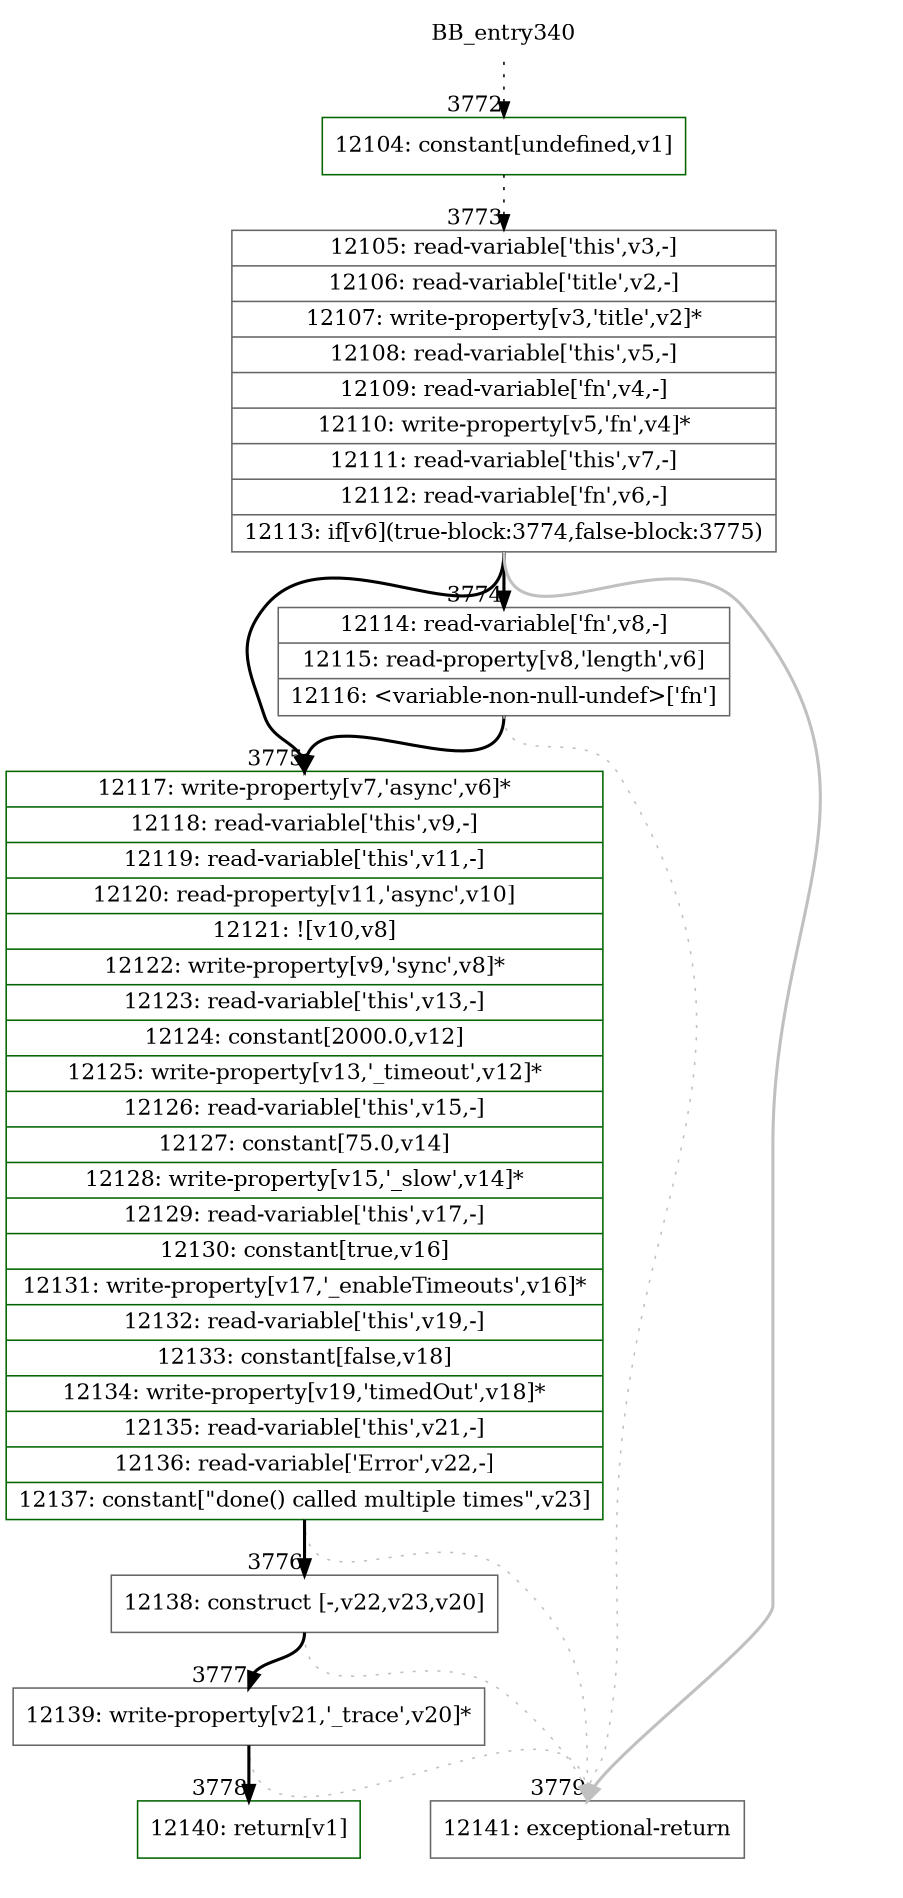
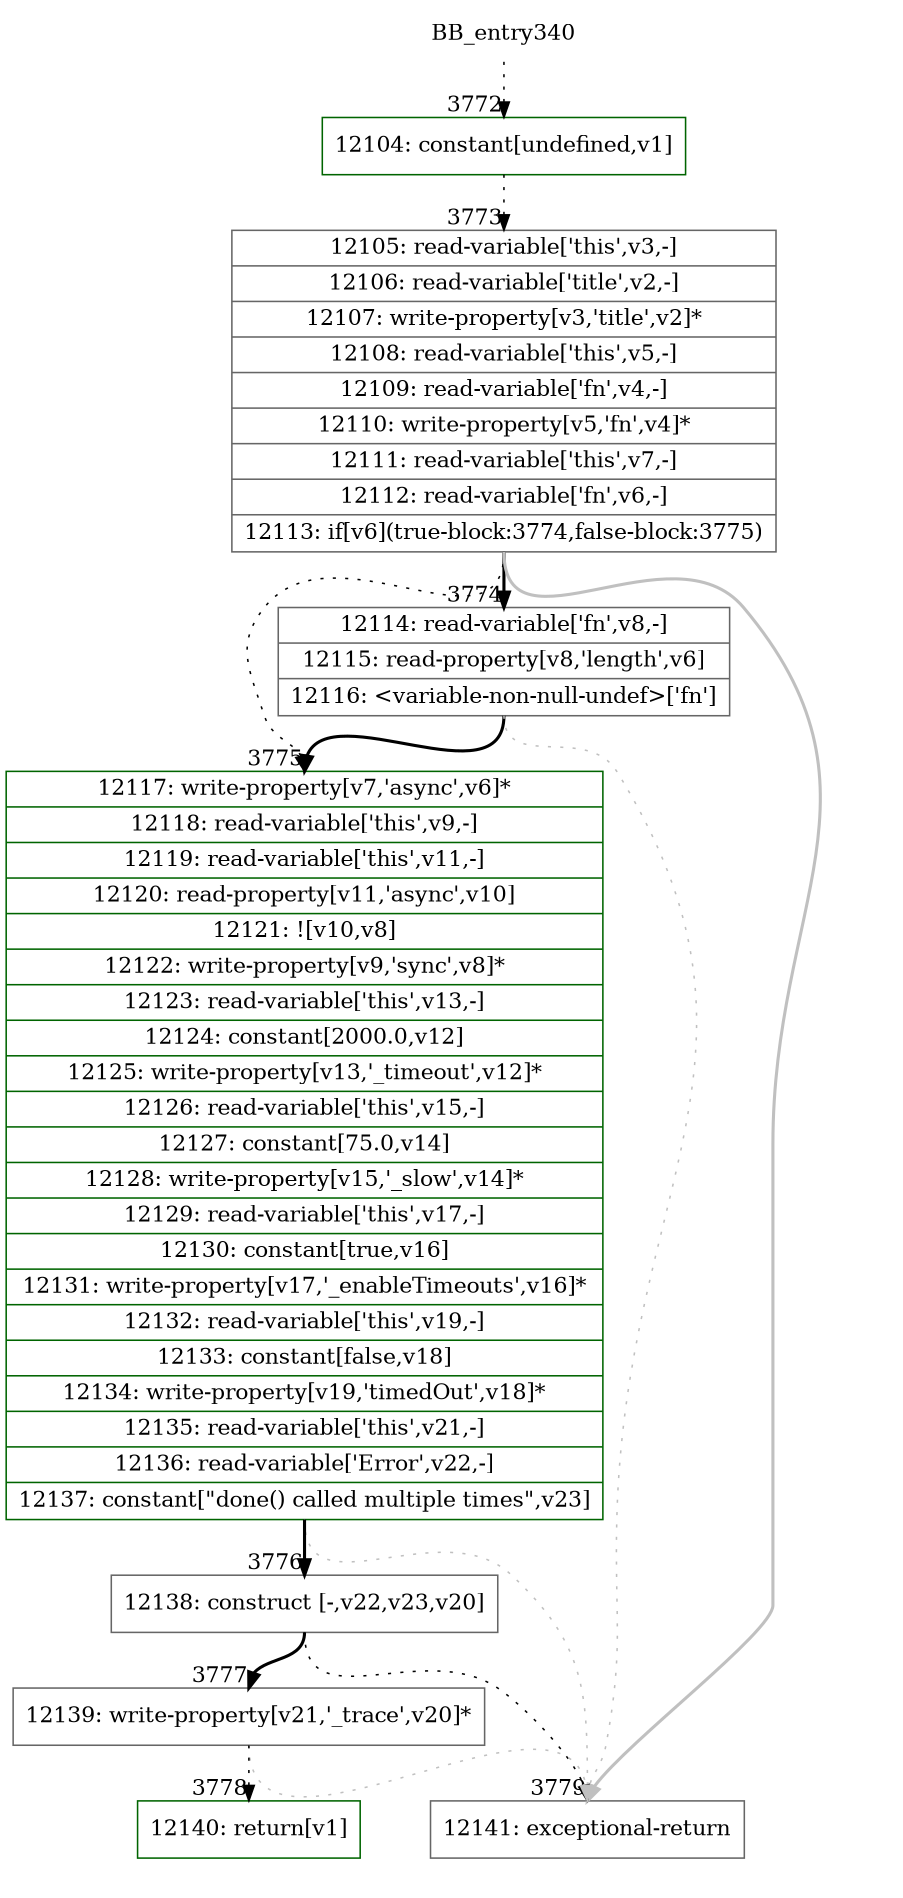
  digraph {
    rankdir=TD
    node [color=gray40 shape=record]
    edge [headport=n style=dotted tailport=s]
    BB_entry340 [shape=none]
    n2 [color=darkgreen label="{12104: constant[undefined,v1]}"]
    n3 [label="{12105: read-variable['this',v3,-]|12106: read-variable['title',v2,-]|12107: write-property[v3,'title',v2]*|12108: read-variable['this',v5,-]|12109: read-variable['fn',v4,-]|12110: write-property[v5,'fn',v4]*|12111: read-variable['this',v7,-]|12112: read-variable['fn',v6,-]|12113: if[v6](true-block:3774,false-block:3775)}"]
    n4 [color=darkgreen label="{12117: write-property[v7,'async',v6]*|12118: read-variable['this',v9,-]|12119: read-variable['this',v11,-]|12120: read-property[v11,'async',v10]|12121: ![v10,v8]|12122: write-property[v9,'sync',v8]*|12123: read-variable['this',v13,-]|12124: constant[2000.0,v12]|12125: write-property[v13,'_timeout',v12]*|12126: read-variable['this',v15,-]|12127: constant[75.0,v14]|12128: write-property[v15,'_slow',v14]*|12129: read-variable['this',v17,-]|12130: constant[true,v16]|12131: write-property[v17,'_enableTimeouts',v16]*|12132: read-variable['this',v19,-]|12133: constant[false,v18]|12134: write-property[v19,'timedOut',v18]*|12135: read-variable['this',v21,-]|12136: read-variable['Error',v22,-]|12137: constant[\"done() called multiple times\",v23]}"]
    n5 [label="{12114: read-variable['fn',v8,-]|12115: read-property[v8,'length',v6]|12116: \<variable-non-null-undef\>['fn']}"]
    n6 [label="{12141: exceptional-return}"]
    n7 [label="{12138: construct [-,v22,v23,v20]}"]
    n8 [label="{12139: write-property[v21,'_trace',v20]*}"]
    n9 [color=darkgreen label="{12140: return[v1]}"]
    BB_entry340 -> n2 [headlabel="    3772"]
    n2 -> n3 [headlabel="      3773"]
-   n3 -> n4 [headlabel="      3775" style=bold]
+   n3 -> n4 [headlabel="      3775"]
    n3 -> n5 [headlabel="      3774" style=bold]
    n3 -> n6 [color=gray headlabel="      3779" style=bold]
    n4 -> n6 [color=gray]
    n4 -> n7 [headlabel="      3776" style=bold]
    n5 -> n4 [style=bold]
    n5 -> n6 [color=gray]
-   n7 -> n6 [color=gray]
+   n7 -> n6 [color=black]
    n7 -> n8 [headlabel="      3777" style=bold]
    n8 -> n6 [color=gray]
-   n8 -> n9 [headlabel="      3778" style=bold]
+   n8 -> n9 [headlabel="      3778"]
  }
